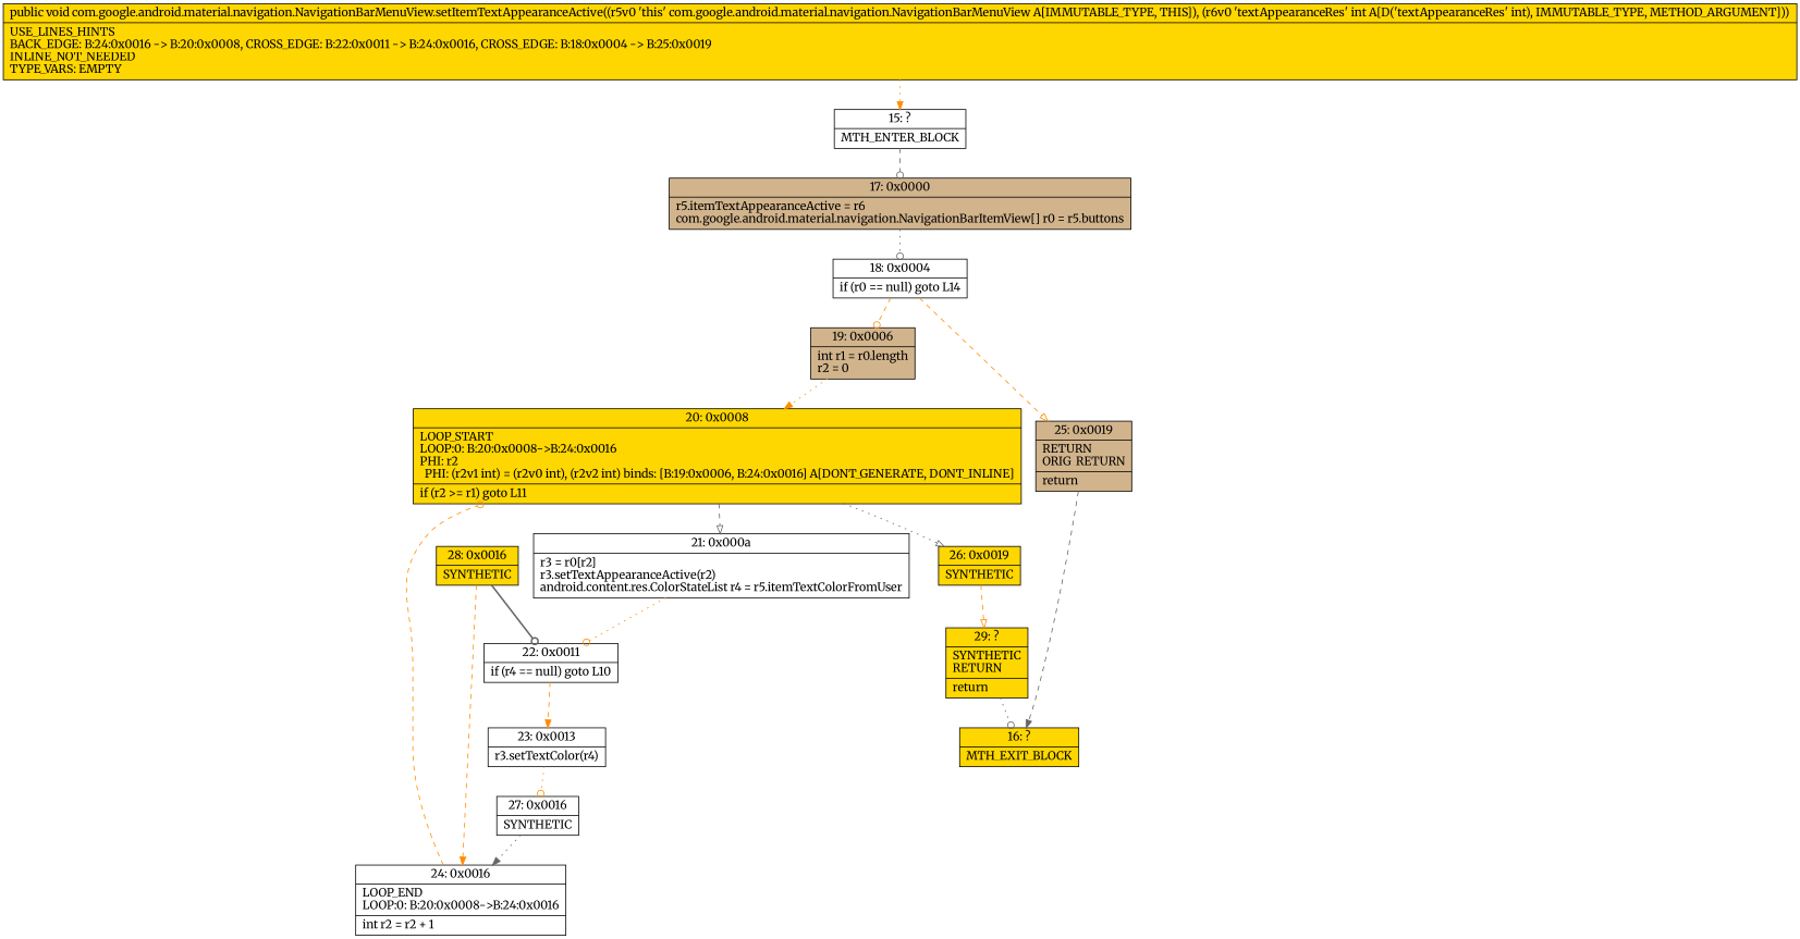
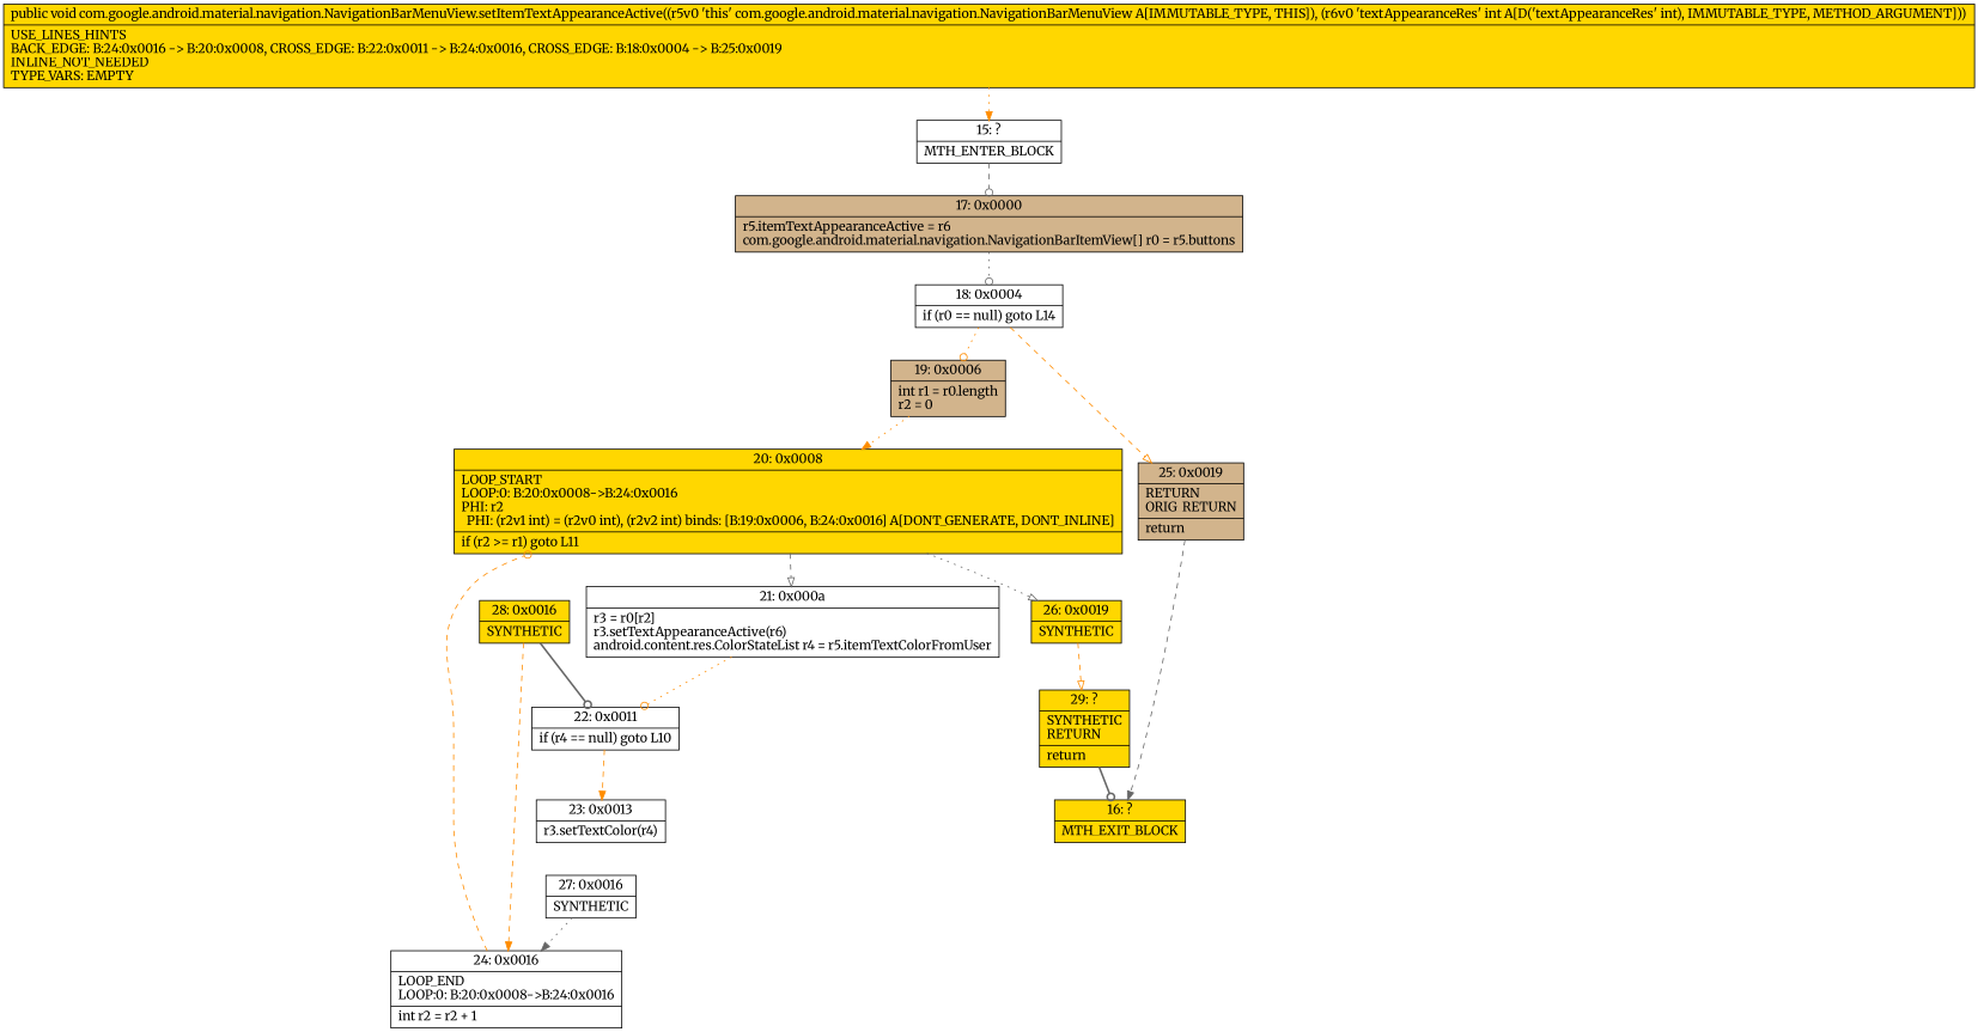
  digraph {
    fontname=Merriweather
    node [fillcolor=white fontname=Merriweather shape=record style=filled]
    edge [arrowhead=odot color=darkorange fontname=Merriweather style=dashed]
    n1 [label="{15\:\ ?|MTH_ENTER_BLOCK\l}"]
    n2 [fillcolor=tan label="{17\:\ 0x0000|r5.itemTextAppearanceActive = r6\lcom.google.android.material.navigation.NavigationBarItemView[] r0 = r5.buttons\l}"]
    n3 [label="{18\:\ 0x0004|if (r0 == null) goto L14\l}"]
    n4 [fillcolor=tan label="{19\:\ 0x0006|int r1 = r0.length\lr2 = 0\l}"]
    n5 [fillcolor=tan label="{25\:\ 0x0019|RETURN\lORIG_RETURN\l|return\l}"]
    n6 [fillcolor=gold label="{20\:\ 0x0008|LOOP_START\lLOOP:0: B:20:0x0008\-\>B:24:0x0016\lPHI: r2 \l  PHI: (r2v1 int) = (r2v0 int), (r2v2 int) binds: [B:19:0x0006, B:24:0x0016] A[DONT_GENERATE, DONT_INLINE]\l|if (r2 \>= r1) goto L11\l}"]
    n7 [fillcolor=gold label="{16\:\ ?|MTH_EXIT_BLOCK\l}"]
-   n8 [label="{21\:\ 0x000a|r3 = r0[r2]\lr3.setTextAppearanceActive(r2)\landroid.content.res.ColorStateList r4 = r5.itemTextColorFromUser\l}"]
+   n8 [label="{21\:\ 0x000a|r3 = r0[r2]\lr3.setTextAppearanceActive(r6)\landroid.content.res.ColorStateList r4 = r5.itemTextColorFromUser\l}"]
    n9 [fillcolor=gold label="{26\:\ 0x0019|SYNTHETIC\l}"]
    n10 [label="{22\:\ 0x0011|if (r4 == null) goto L10\l}"]
    n11 [fillcolor=gold label="{29\:\ ?|SYNTHETIC\lRETURN\l|return\l}"]
    n12 [label="{23\:\ 0x0013|r3.setTextColor(r4)\l}"]
    n13 [label="{27\:\ 0x0016|SYNTHETIC\l}"]
    n14 [fillcolor=gold label="{28\:\ 0x0016|SYNTHETIC\l}"]
    n15 [label="{24\:\ 0x0016|LOOP_END\lLOOP:0: B:20:0x0008\-\>B:24:0x0016\l|int r2 = r2 + 1\l}"]
    n16 [fillcolor=gold label="{public void com.google.android.material.navigation.NavigationBarMenuView.setItemTextAppearanceActive((r5v0 'this' com.google.android.material.navigation.NavigationBarMenuView A[IMMUTABLE_TYPE, THIS]), (r6v0 'textAppearanceRes' int A[D('textAppearanceRes' int), IMMUTABLE_TYPE, METHOD_ARGUMENT]))  | USE_LINES_HINTS\lBACK_EDGE: B:24:0x0016 \-\> B:20:0x0008, CROSS_EDGE: B:22:0x0011 \-\> B:24:0x0016, CROSS_EDGE: B:18:0x0004 \-\> B:25:0x0019\lINLINE_NOT_NEEDED\lTYPE_VARS: EMPTY\l}"]
    n1 -> n2 [color=gray40]
    n2 -> n3 [color=gray40 style=dotted]
-   n3 -> n4
+   n3 -> n4 [style=dotted]
    n3 -> n5 [arrowhead=onormal]
    n4 -> n6 [arrowhead=normal style=dotted]
    n5 -> n7 [arrowhead=normal color=gray40]
    n6 -> n8 [arrowhead=onormal color=gray40]
    n6 -> n9 [arrowhead=onormal color=gray40 style=dotted]
    n8 -> n10 [style=dotted]
    n9 -> n11 [arrowhead=onormal]
    n10 -> n12 [arrowhead=normal]
-   n11 -> n7 [color=gray40 style=dotted]
-   n12 -> n13 [style=dotted]
+   n11 -> n7 [color=gray40 style=bold]
    n13 -> n15 [arrowhead=normal color=gray40 style=dotted]
    n14 -> n10 [color=gray40 style=bold]
    n14 -> n15 [arrowhead=normal]
    n15 -> n6
    n16 -> n1 [arrowhead=normal style=dotted]
  }
